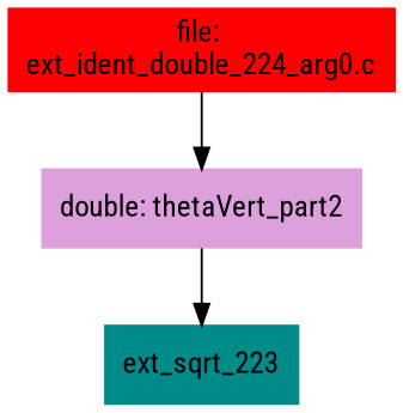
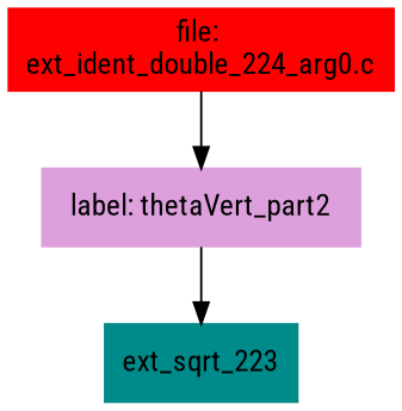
  digraph {
    fontname="Roboto Condensed"
    node [shape=box style=filled fontname="Roboto Condensed"]
    edge [fontname="Roboto Condensed"]
    n1 [color=red label="file: \next_ident_double_224_arg0.c"]
-   n2 [color=plum label="double: thetaVert_part2"]
+   n2 [color=plum label="label: thetaVert_part2"]
    n3 [color=cyan4 label=ext_sqrt_223]
    n1 -> n2
    n2 -> n3
  }
